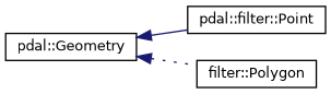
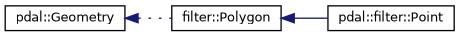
  digraph {
    rankdir=LR
    node [color=black fillcolor=white fontname=Helvetica fontsize=10 shape=record style=filled]
    edge [color=midnightblue dir=back fontname=Helvetica fontsize=10 labelfontname=Helvetica labelfontsize=10]
    n1 [height=0.2 label="pdal::Geometry" width=0.4]
    n2 [height=0.2 label="pdal::filter::Point" width=0.4]
    n3 [height=0.2 label="filter::Polygon" width=0.4]
-   n1 -> n2 [style=solid]
+   n3 -> n2 [style=solid]
    n1 -> n3 [style=dotted]
  }
